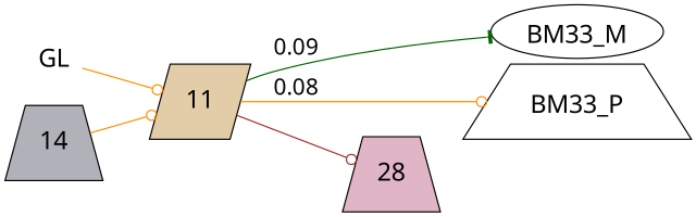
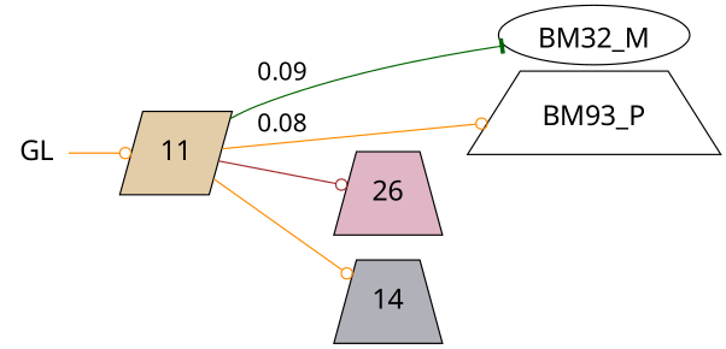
  digraph {
    forcelabels=true
    rankdir=LR
    node [color="#000000" fillcolor="#ffffff" fontname="Dialog.bold" fontsize=20 heigth=0.8333333333333334 shape=trapezium style=filled]
    edge [arrowhead=odot color=darkorange fontname="Dialog.bold" fontsize=18]
-   n1 [label=BM33_M labelloc=b shape=ellipse width=0.8333333333333334]
-   n2 [label=BM33_P labelloc=b width=0.8333333333333334]
+   n1 [label=BM32_M labelloc=b shape=ellipse width=0.8333333333333334]
+   n2 [label=BM93_P labelloc=b width=0.8333333333333334]
    n3 [heigth=0.625 label=GL shape=plaintext width=0.625]
    n4 [fillcolor="#e3cda8" heigth=0.4583333333333333 label=11 shape=parallelogram width=0.4583333333333333]
-   n5 [fillcolor="#e0b6c7" heigth=1.0416666666666667 label=28 width=1.0416666666666667]
+   n5 [fillcolor="#e0b6c7" heigth=1.0416666666666667 label=26 width=1.0416666666666667]
    n6 [fillcolor="#b1b1ba" heigth=0.5833333333333334 label=14 width=0.5833333333333334]
    subgraph sub_1 {
      rank=sink
      n1
      n2
    }
    n3 -> n4
    n4 -> n1 [arrowhead=tee color=darkgreen label=0.09]
    n4 -> n2 [label=0.08]
    n4 -> n5 [color=brown]
-   n6 -> n4
+   n4 -> n6
  }
